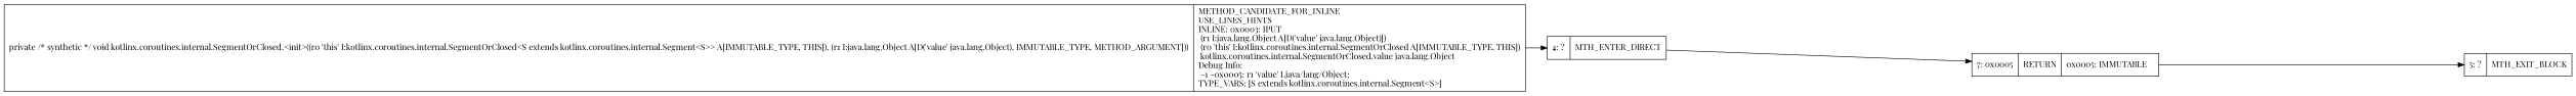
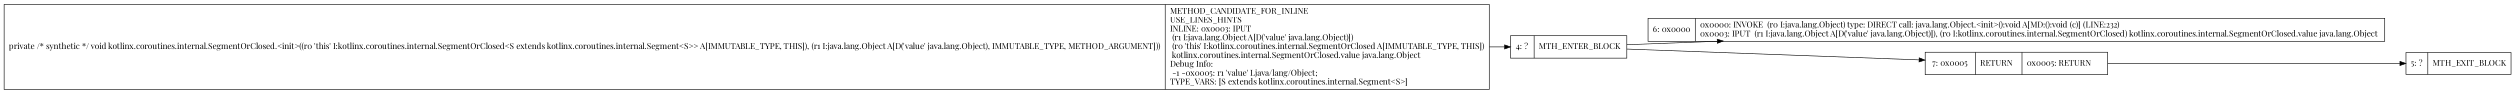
  digraph {
    fontname="Playfair Display"
    rankdir=LR
    node [fontname="Playfair Display" shape=record]
    edge [fontname="Playfair Display"]
-   n1 [label="{4\:\ ?|MTH_ENTER_DIRECT\l}"]
-   n3 [label="{7\:\ 0x0005|RETURN\l|0x0005: IMMUTABLE   \l}"]
+   n1 [label="{4\:\ ?|MTH_ENTER_BLOCK\l}"]
+   n2 [label="{6\:\ 0x0000|0x0000: INVOKE  (r0 I:java.lang.Object) type: DIRECT call: java.lang.Object.\<init\>():void A[MD:():void (c)] (LINE:232)\l0x0003: IPUT  (r1 I:java.lang.Object A[D('value' java.lang.Object)]), (r0 I:kotlinx.coroutines.internal.SegmentOrClosed) kotlinx.coroutines.internal.SegmentOrClosed.value java.lang.Object \l}"]
+   n3 [label="{7\:\ 0x0005|RETURN\l|0x0005: RETURN   \l}"]
    n4 [label="{5\:\ ?|MTH_EXIT_BLOCK\l}"]
    n5 [label="{private \/* synthetic *\/ void kotlinx.coroutines.internal.SegmentOrClosed.\<init\>((r0 'this' I:kotlinx.coroutines.internal.SegmentOrClosed\<S extends kotlinx.coroutines.internal.Segment\<S\>\> A[IMMUTABLE_TYPE, THIS]), (r1 I:java.lang.Object A[D('value' java.lang.Object), IMMUTABLE_TYPE, METHOD_ARGUMENT]))  | METHOD_CANDIDATE_FOR_INLINE\lUSE_LINES_HINTS\lINLINE: 0x0003: IPUT  \l  (r1 I:java.lang.Object A[D('value' java.lang.Object)])\l  (r0 'this' I:kotlinx.coroutines.internal.SegmentOrClosed A[IMMUTABLE_TYPE, THIS])\l kotlinx.coroutines.internal.SegmentOrClosed.value java.lang.Object\lDebug Info:\l  \-1 \-0x0005: r1 'value' Ljava\/lang\/Object;\lTYPE_VARS: [S extends kotlinx.coroutines.internal.Segment\<S\>]\l}"]
+   n1 -> n2
    n1 -> n3
    n3 -> n4
    n5 -> n1
  }
